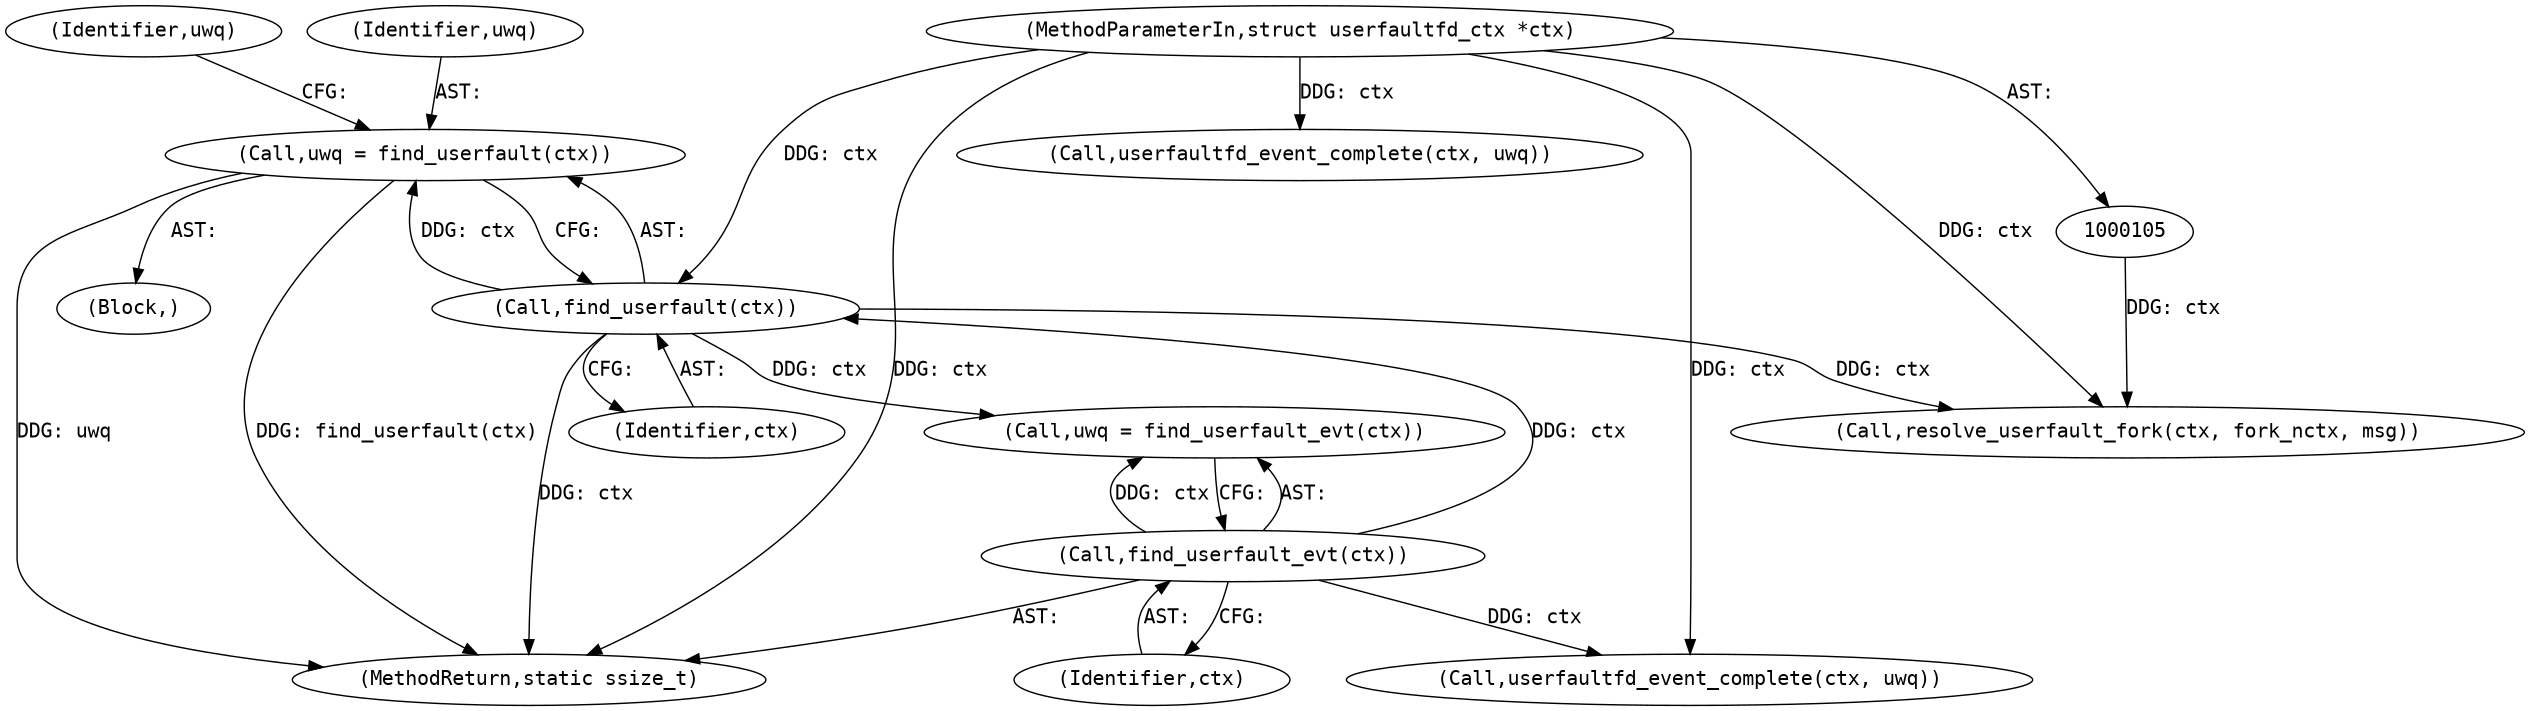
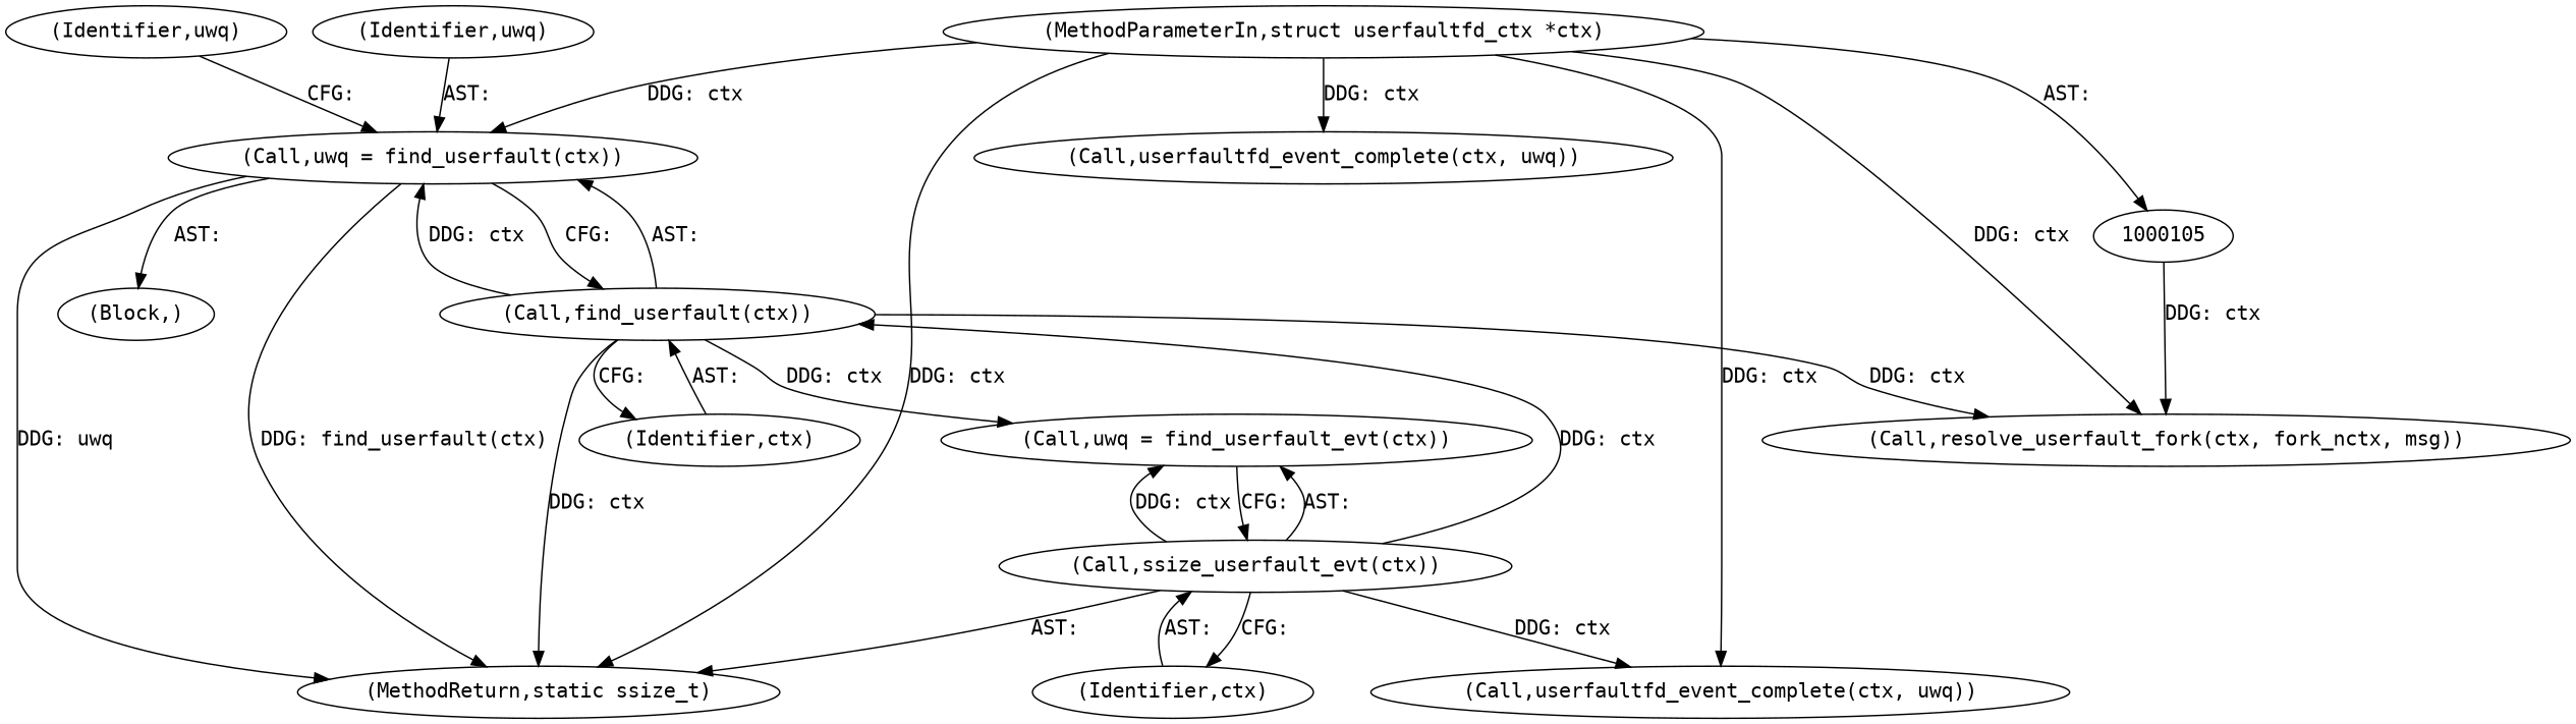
  digraph {
    fontname="DejaVu Sans Mono"
    node [fontname="DejaVu Sans Mono"]
    edge [fontname="DejaVu Sans Mono"]
    n1 [label="(Call,uwq = find_userfault(ctx))"]
    n2 [label="(Call,find_userfault(ctx))"]
    n3 [label="(MethodReturn,static ssize_t)"]
    n4 [label="(Block,)"]
    n5 [label="(Call,resolve_userfault_fork(ctx, fork_nctx, msg))"]
    n6 [label="(Identifier,ctx)"]
    n7 [label="(Call,uwq = find_userfault_evt(ctx))"]
-   n8 [label="(Call,find_userfault_evt(ctx))"]
+   n8 [label="(Call,ssize_userfault_evt(ctx))"]
    n9 [label="(Identifier,ctx)"]
    n10 [label="(Call,userfaultfd_event_complete(ctx, uwq))"]
    n11 [label="(MethodParameterIn,struct userfaultfd_ctx *ctx)"]
    n12 [label="(Call,userfaultfd_event_complete(ctx, uwq))"]
    1000105
    n14 [label="(Identifier,uwq)"]
    n15 [label="(Identifier,uwq)"]
    n1 -> n2 [label="CFG: "]
    n1 -> n3 [label="DDG: find_userfault(ctx)"]
    n1 -> n3 [label="DDG: uwq"]
    n1 -> n4 [label="AST: "]
    n2 -> n1 [label="AST: "]
    n2 -> n1 [label="DDG: ctx"]
    n2 -> n3 [label="DDG: ctx"]
    n2 -> n5 [label="DDG: ctx"]
    n2 -> n6 [label="CFG: "]
    n2 -> n7 [label="DDG: ctx"]
    n6 -> n2 [label="AST: "]
    n7 -> n8 [label="CFG: "]
    n8 -> n2 [label="DDG: ctx"]
    n8 -> n3 [label="AST: "]
    n8 -> n7 [label="AST: "]
    n8 -> n7 [label="DDG: ctx"]
    n8 -> n9 [label="CFG: "]
    n8 -> n10 [label="DDG: ctx"]
    n9 -> n8 [label="AST: "]
-   n11 -> n2 [label="DDG: ctx"]
+   n11 -> n1 [label="DDG: ctx"]
    n11 -> n3 [label="DDG: ctx"]
    n11 -> n5 [label="DDG: ctx"]
    n11 -> n10 [label="DDG: ctx"]
    n11 -> n12 [label="DDG: ctx"]
    n11 -> 1000105 [label="AST: "]
    1000105 -> n5 [label="DDG: ctx"]
    n14 -> n1 [label="CFG: "]
    n15 -> n1 [label="AST: "]
  }
